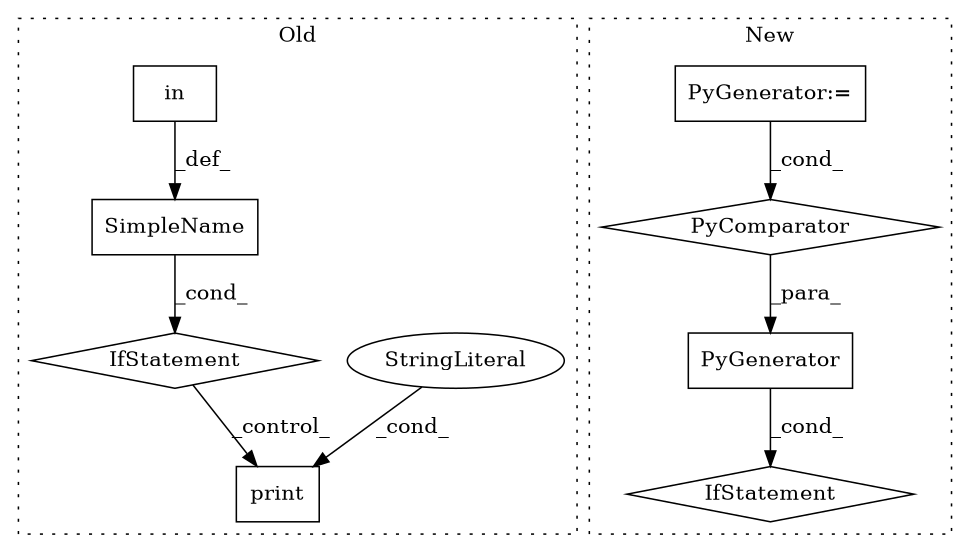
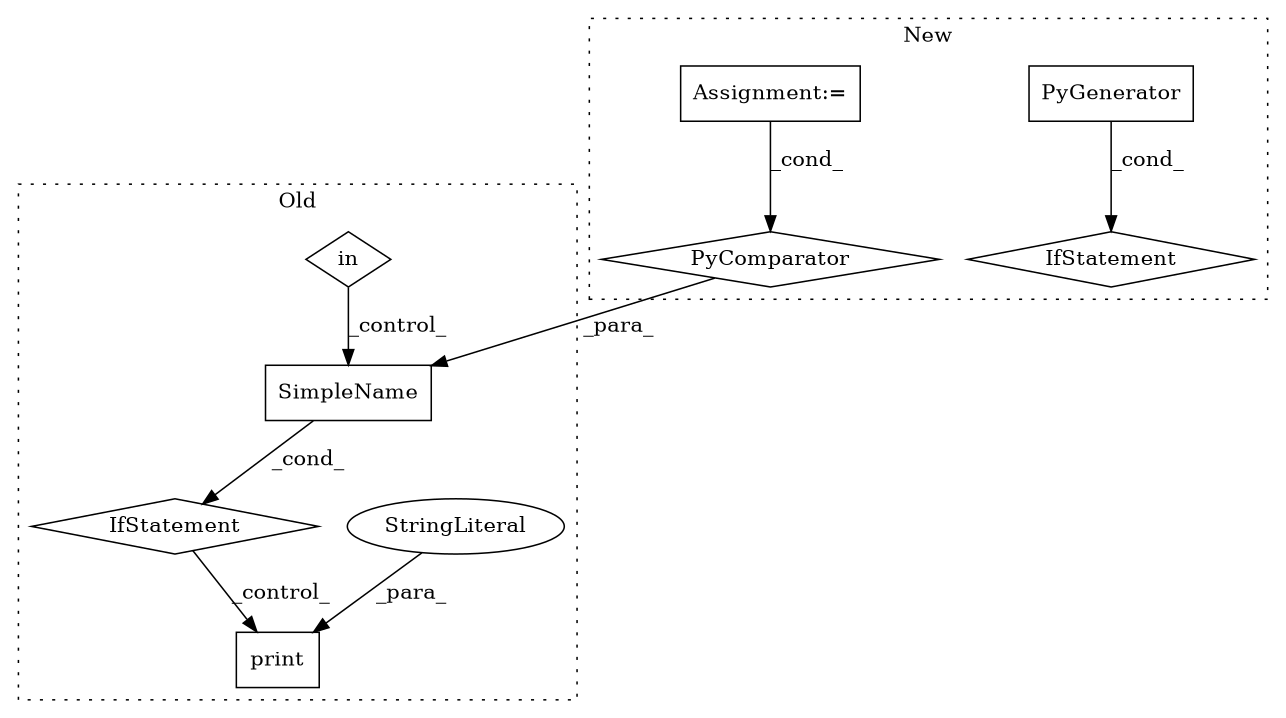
  digraph {
    node [a=25 l="4,2" s=1182 shape=box]
    n1 [a=32 l="6,1" label=print s="619,642"]
    n2 [a=45 l=17 label=StringLiteral s=625 shape=ellipse]
    n3 [label=IfStatement s="373,609" shape=diamond]
    n4 [a=42 label=SimpleName l="" s=""]
-   n5 [a=105 l=12 label=in s=511]
+   n5 [a=105 l=12 label=in s=511 shape=diamond]
    n6 [a=107 l=114 label=PyGenerator s=1098]
    n7 [a=113 l=24 label=PyComparator shape=diamond]
-   n8 [a=7 l=24 label="PyGenerator:="]
+   n8 [a=7 l=24 label="Assignment:="]
    n9 [label=IfStatement s="654,1209" shape=diamond]
    subgraph cluster_1 {
      label=Old
      style=dotted
      n1
      n2
      n3
      n4
      n5
    }
    subgraph cluster_2 {
      label=New
      style=dotted
      n6
      n7
      n8
      n9
    }
-   n2 -> n1 [label=_cond_]
+   n2 -> n1 [label=_para_]
    n3 -> n1 [label=_control_]
    n4 -> n3 [label=_cond_]
-   n5 -> n4 [label=_def_]
+   n5 -> n4 [label=_control_]
    n6 -> n9 [label=_cond_]
-   n7 -> n6 [label=_para_]
+   n7 -> n4 [label=_para_]
    n8 -> n7 [label=_cond_]
  }
